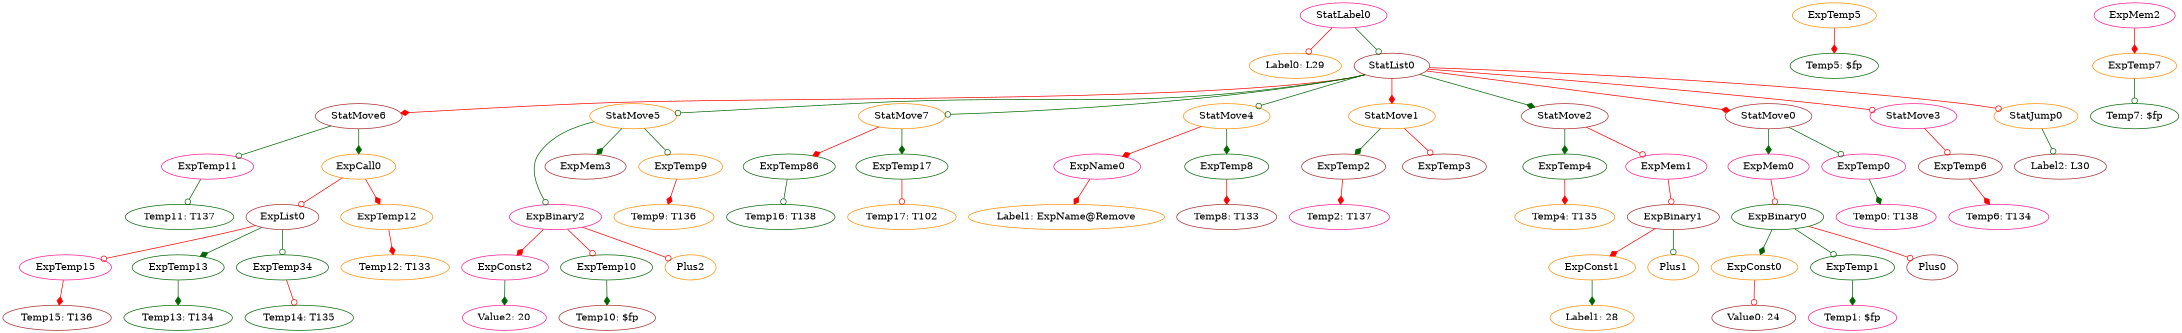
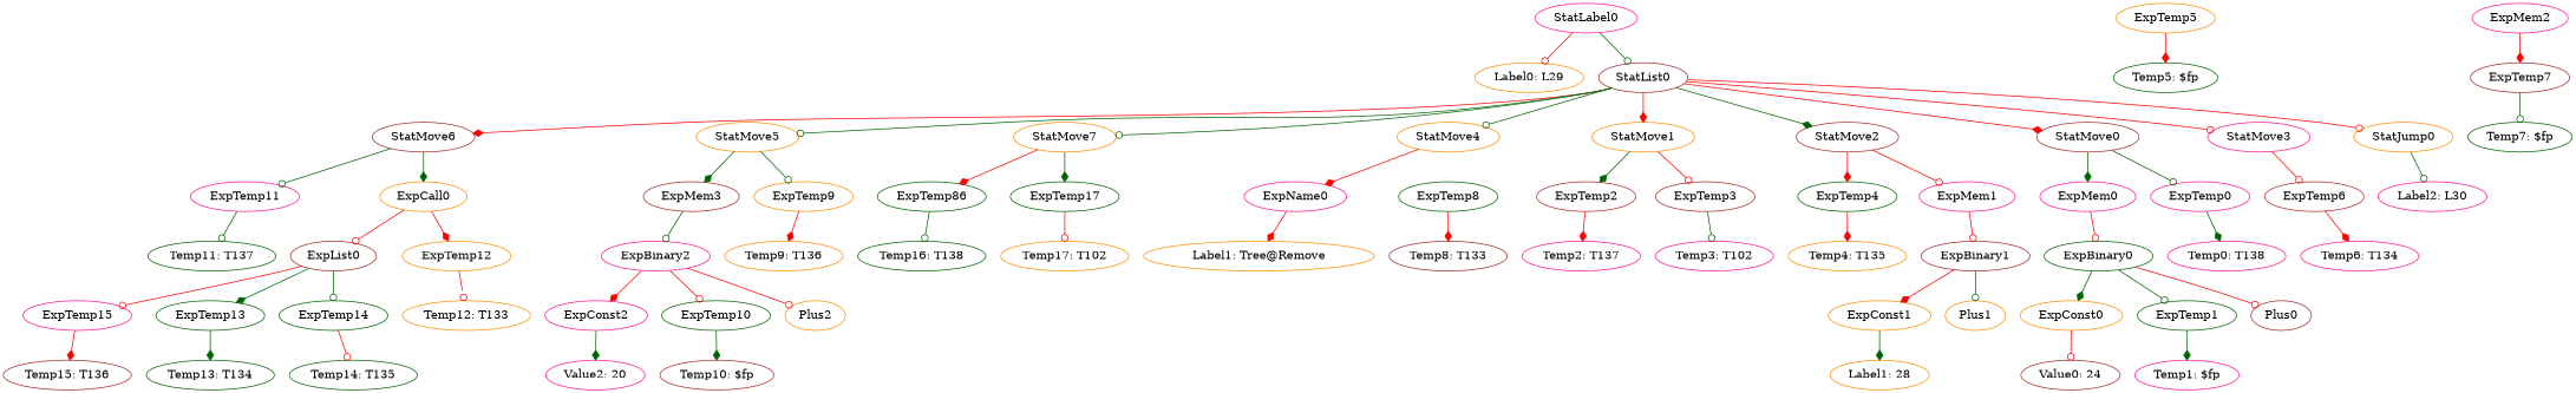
  digraph {
    ordering=out
    node [color=darkorange]
    edge [arrowhead=diamond color=red]
    ExpTemp15 [color=deeppink]
    "Temp15: T136" [color=brown]
    ExpList0 [color=brown]
    ExpTemp13 [color=darkgreen]
-   ExpTemp14 [color=darkgreen label=ExpTemp34]
+   ExpTemp14 [color=darkgreen]
    "Temp13: T134" [color=darkgreen]
    "Temp14: T135" [color=darkgreen]
    n8 [color=darkgreen label=ExpTemp86]
    "Temp16: T138" [color=darkgreen]
    StatMove6 [color=brown]
    ExpTemp11 [color=deeppink]
    ExpCall0
    "Temp11: T137" [color=darkgreen]
    ExpTemp12
    "Temp12: T133"
    ExpMem3 [color=brown]
    ExpBinary2 [color=deeppink]
    ExpConst2 [color=deeppink]
    ExpTemp10 [color=darkgreen]
    Plus2
    "Value2: 20" [color=deeppink]
    "Temp10: $fp" [color=brown]
    ExpTemp9
    "Temp9: T136"
    ExpName0 [color=deeppink]
-   "Label1: Tree@Remove" [label="Label1: ExpName@Remove"]
+   "Label1: Tree@Remove"
    StatMove5
    n28 [label="Label1: 28"]
    ExpConst1
    StatMove7
    ExpTemp17 [color=darkgreen]
    "Temp17: T102"
    StatMove4
    ExpTemp8 [color=darkgreen]
    "Temp8: T133" [color=brown]
    ExpMem0 [color=deeppink]
    ExpBinary0 [color=darkgreen]
    ExpConst0
    ExpTemp1 [color=darkgreen]
    Plus0 [color=brown]
    "Value0: 24" [color=brown]
    "Temp1: $fp" [color=deeppink]
    ExpBinary1 [color=brown]
    Plus1
    "Temp5: $fp" [color=darkgreen]
    ExpTemp5
    ExpTemp2 [color=brown]
    StatMove1
    ExpTemp3 [color=brown]
    "Temp2: T137" [color=deeppink]
+   "Temp3: T102" [color=deeppink]
    StatMove2 [color=brown]
    ExpTemp4 [color=darkgreen]
    ExpMem1 [color=deeppink]
    "Temp4: T135"
    StatLabel0 [color=deeppink]
    "Label0: L29"
    StatList0 [color=brown]
    StatMove0 [color=brown]
    StatMove3 [color=deeppink]
    StatJump0
    ExpTemp0 [color=deeppink]
    ExpTemp6 [color=brown]
-   "Label2: L30" [color=brown]
+   "Label2: L30" [color=deeppink]
    "Temp0: T138" [color=deeppink]
    ExpMem2 [color=deeppink]
-   ExpTemp7
+   ExpTemp7 [color=brown]
    "Temp6: T134" [color=deeppink]
    "Temp7: $fp" [color=darkgreen]
    ExpTemp15 -> "Temp15: T136"
    ExpList0 -> ExpTemp15 [arrowhead=odot]
    ExpList0 -> ExpTemp13 [color=darkgreen]
    ExpList0 -> ExpTemp14 [arrowhead=odot color=darkgreen]
    ExpTemp13 -> "Temp13: T134" [color=darkgreen]
    ExpTemp14 -> "Temp14: T135" [arrowhead=odot]
    n8 -> "Temp16: T138" [arrowhead=odot color=darkgreen]
    StatMove6 -> ExpTemp11 [arrowhead=odot color=darkgreen]
    StatMove6 -> ExpCall0 [color=darkgreen]
    ExpTemp11 -> "Temp11: T137" [arrowhead=odot color=darkgreen]
    ExpCall0 -> ExpList0 [arrowhead=odot]
    ExpCall0 -> ExpTemp12
-   ExpTemp12 -> "Temp12: T133"
-   StatMove5 -> ExpBinary2 [arrowhead=odot color=darkgreen]
+   ExpTemp12 -> "Temp12: T133" [arrowhead=odot]
+   ExpMem3 -> ExpBinary2 [arrowhead=odot color=darkgreen]
    ExpBinary2 -> ExpConst2
    ExpBinary2 -> ExpTemp10 [arrowhead=odot]
    ExpBinary2 -> Plus2 [arrowhead=odot]
    ExpConst2 -> "Value2: 20" [color=darkgreen]
    ExpTemp10 -> "Temp10: $fp" [color=darkgreen]
    ExpTemp9 -> "Temp9: T136"
    ExpName0 -> "Label1: Tree@Remove"
    StatMove5 -> ExpMem3 [color=darkgreen]
    StatMove5 -> ExpTemp9 [arrowhead=odot color=darkgreen]
    ExpConst1 -> n28 [color=darkgreen]
    StatMove7 -> n8
    StatMove7 -> ExpTemp17 [color=darkgreen]
    ExpTemp17 -> "Temp17: T102" [arrowhead=odot]
    StatMove4 -> ExpName0
-   StatMove4 -> ExpTemp8 [color=darkgreen]
    ExpTemp8 -> "Temp8: T133"
    ExpMem0 -> ExpBinary0 [arrowhead=odot]
    ExpBinary0 -> ExpConst0 [color=darkgreen]
    ExpBinary0 -> ExpTemp1 [arrowhead=odot color=darkgreen]
    ExpBinary0 -> Plus0 [arrowhead=odot]
    ExpConst0 -> "Value0: 24" [arrowhead=odot]
    ExpTemp1 -> "Temp1: $fp" [color=darkgreen]
    ExpBinary1 -> ExpConst1
    ExpBinary1 -> Plus1 [arrowhead=odot color=darkgreen]
    ExpTemp5 -> "Temp5: $fp"
    ExpTemp2 -> "Temp2: T137"
    StatMove1 -> ExpTemp2 [color=darkgreen]
    StatMove1 -> ExpTemp3 [arrowhead=odot]
-   StatMove2 -> ExpTemp4 [color=darkgreen]
+   ExpTemp3 -> "Temp3: T102" [arrowhead=odot color=darkgreen]
+   StatMove2 -> ExpTemp4
    StatMove2 -> ExpMem1 [arrowhead=odot]
    ExpTemp4 -> "Temp4: T135"
    ExpMem1 -> ExpBinary1 [arrowhead=odot]
    StatLabel0 -> "Label0: L29" [arrowhead=odot]
    StatLabel0 -> StatList0 [arrowhead=odot color=darkgreen]
    StatList0 -> StatMove6
    StatList0 -> StatMove5 [arrowhead=odot color=darkgreen]
    StatList0 -> StatMove7 [arrowhead=odot color=darkgreen]
    StatList0 -> StatMove4 [arrowhead=odot color=darkgreen]
    StatList0 -> StatMove1
    StatList0 -> StatMove2 [color=darkgreen]
    StatList0 -> StatMove0
    StatList0 -> StatMove3 [arrowhead=odot]
    StatList0 -> StatJump0 [arrowhead=odot]
    StatMove0 -> ExpMem0 [color=darkgreen]
    StatMove0 -> ExpTemp0 [arrowhead=odot color=darkgreen]
    StatMove3 -> ExpTemp6 [arrowhead=odot]
    StatJump0 -> "Label2: L30" [arrowhead=odot color=darkgreen]
    ExpTemp0 -> "Temp0: T138" [color=darkgreen]
    ExpTemp6 -> "Temp6: T134"
    ExpMem2 -> ExpTemp7
    ExpTemp7 -> "Temp7: $fp" [arrowhead=odot color=darkgreen]
  }
